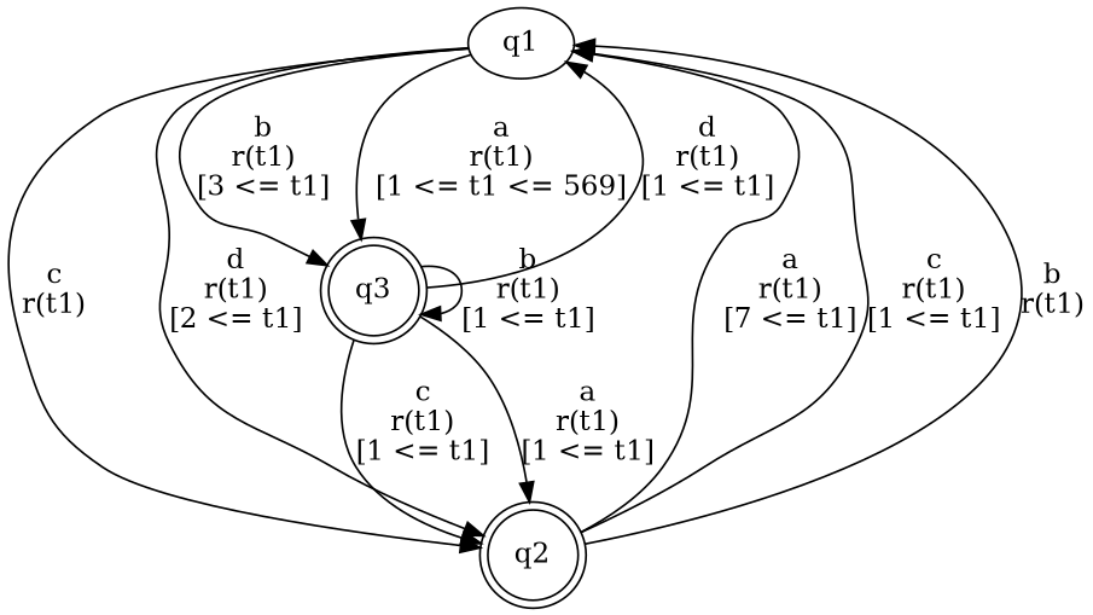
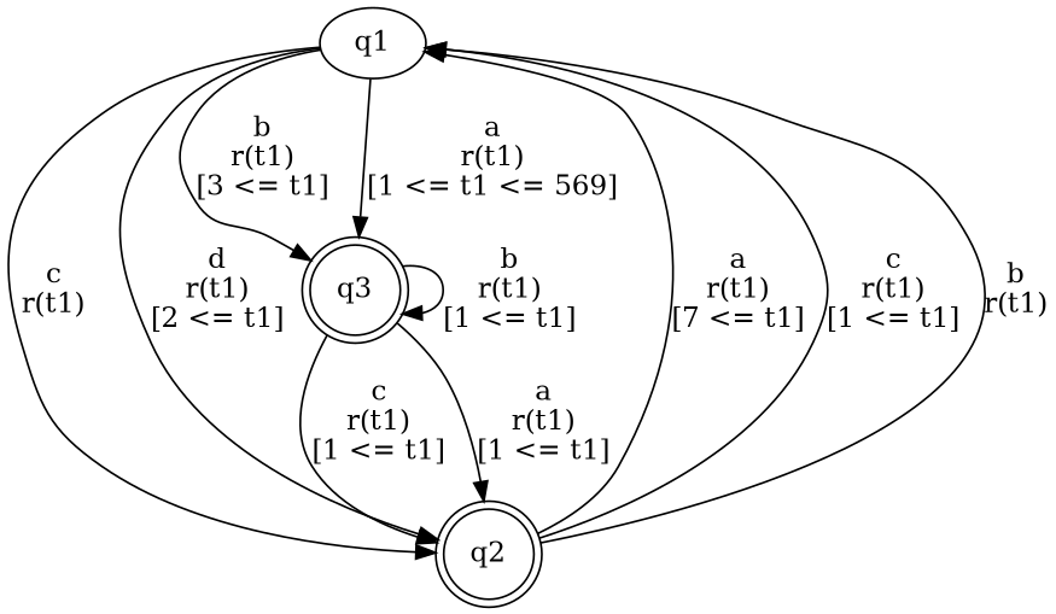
  digraph {
    node [shape=doublecircle]
    n1 [label=q1 shape=""]
    n2 [label=q2]
    n3 [label=q3]
    n1 -> n2 [label="c\nr(t1)\n"]
    n1 -> n2 [label="d\nr(t1)\n[2 <= t1]"]
    n1 -> n3 [label="b\nr(t1)\n[3 <= t1]"]
    n1 -> n3 [label="a\nr(t1)\n[1 <= t1 <= 569]"]
    n2 -> n1 [label="a\nr(t1)\n[7 <= t1]"]
    n2 -> n1 [label="c\nr(t1)\n[1 <= t1]"]
    n2 -> n1 [label="b\nr(t1)\n"]
-   n3 -> n1 [label="d\nr(t1)\n[1 <= t1]"]
    n3 -> n2 [label="c\nr(t1)\n[1 <= t1]"]
    n3 -> n2 [label="a\nr(t1)\n[1 <= t1]"]
    n3 -> n3 [label="b\nr(t1)\n[1 <= t1]"]
  }
